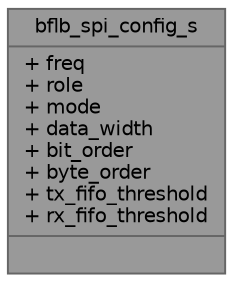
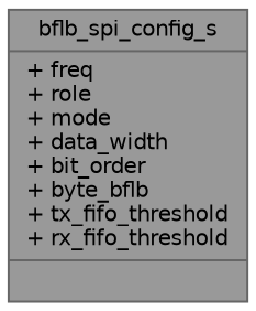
  digraph {
-   n1 [color=gray40 fillcolor=grey60 fontcolor=black fontname=Helvetica fontsize=10 height=0.2 label="{bflb_spi_config_s\n|+ freq\l+ role\l+ mode\l+ data_width\l+ bit_order\l+ byte_order\l+ tx_fifo_threshold\l+ rx_fifo_threshold\l|}" shape=record style=filled width=0.4]
+   n1 [color=gray40 fillcolor=grey60 fontcolor=black fontname=Helvetica fontsize=10 height=0.2 label="{bflb_spi_config_s\n|+ freq\l+ role\l+ mode\l+ data_width\l+ bit_order\l+ byte_bflb\l+ tx_fifo_threshold\l+ rx_fifo_threshold\l|}" shape=record style=filled width=0.4]
  }
